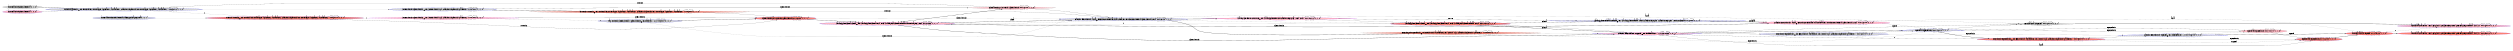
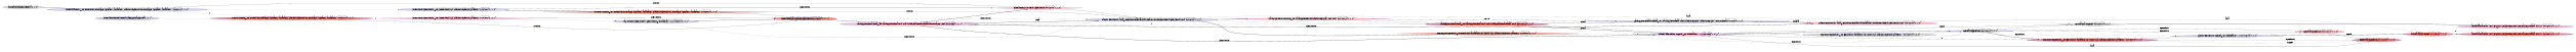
  digraph {
    rankdir=LR
    node [color=blue fillcolor=lightgrey shape=ellipse style=filled]
    edge [style=solid]
    n1 [fillcolor=lightpink label="Collection<ExecutionUnit> expected = new LinkedHashSet<>(1,1)@@@10@@@['1', '0', '1']" shape=diamond]
    n2 [label="expected.add(expectedUnit2)@@@11@@@['1', '1', '1']" shape=diamond]
    n3 [fillcolor=salmon label="expected.add(expectedUnit2)@@@18@@@['1', '1', '0']"]
    n4 [label="ExecutionUnit expectedUnit1 = new ExecutionUnit(\"actualName1\",new SQLUnit(\"sql1\",Collections.singletonList(\"parameter1\")))@@@12@@@['1', '0', '0']"]
    n5 [color=gray40 label="assertThat(actual,is(expected))@@@12@@@['0', '0', '1']" shape=diamond]
    n6 [fillcolor=salmon label="ExecutionUnit expectedUnit2 = new ExecutionUnit(\"actualName2\",new SQLUnit(\"sql2\",Collections.singletonList(\"parameter2\")))@@@15@@@['1', '1', '0']"]
    n7 [color=gray40 fillcolor=lightpink label="expected.add(expectedUnit1)@@@17@@@['1', '1', '0']"]
    n8 [color=purple fillcolor=salmon label="assertThat(actual,is(expected))@@@19@@@['1', '1', '0']"]
    n9 [label="Collection<ExecutionUnit> expected = new LinkedHashSet<>(2,1)@@@16@@@['1', '1', '0']" shape=diamond]
    n10 [fillcolor=lightpink label="assertThat(actual.iterator().next().getSqlUnit().getSqlRuntimeContext().getPrimaryKeysMetaData().size(),is(0))@@@13@@@['0', '0', '1']"]
    n11 [color=purple fillcolor=lightpink label="Collection<ExecutionUnit> actual = ExecutionContextBuilder.build(metaData,new RouteSQLRewriteResult(sqlRewriteUnits),mock())@@@13@@@['0', '1', '0']"]
    n12 [color=purple fillcolor=salmon label="assertThat(actual.iterator().next().getSqlUnit().getSqlRuntimeContext().getPrimaryKeysMetaData().size(),is(1))@@@20@@@['0', '1', '0']"]
    n13 [label="Map<RouteUnit,SQLRewriteUnit> sqlRewriteUnits = new HashMap<>(2,1)@@@5@@@['0', '0', '1']"]
    n14 [label="Collection<ExecutionUnit> actual = ExecutionContextBuilder.build(schema,new RouteSQLRewriteResult(sqlRewriteUnits),mock())@@@8@@@['1', '1', '1']"]
    n15 [fillcolor=salmon label="sqlRewriteUnits.put(routeUnit2,sqlRewriteUnit2)@@@6@@@['1', '1', '1']"]
    n16 [color=purple fillcolor=lightpink label="ShardingSphereResource resource = new ShardingSphereResource(Collections.emptyMap(),mock(),mock())@@@10@@@['0', '1', '0']" shape=diamond]
    n17 [color=gray40 fillcolor=salmon label="ExecutionUnit expectedUnit2 = new ExecutionUnit(\"actualName2\",new SQLUnit(\"sql2\",Collections.singletonList(\"parameter2\")))@@@9@@@['0', '0', '1']" shape=diamond]
    n18 [fillcolor=salmon label="ShardingSphereSchema schema = new ShardingSphereSchema(mock(),mock(),buildPhysicalSchemaMetaData(),mock())@@@11@@@['1', '1', '0']"]
    n19 [fillcolor=lightpink label="ShardingSphereSchema schema = new ShardingSphereSchema(mock(),mock(),buildPhysicalSchemaMetaDataWithoutPrimaryKey(),mock())@@@7@@@['1', '1', '1']"]
    n20 [color=gray40 fillcolor=lightpink label="sqlRewriteUnits.put(routeUnit1,sqlRewriteUnit1)@@@8@@@['1', '1', '0']" shape=diamond]
    n21 [label="assertBuildRouteSQLRewriteResultWithEmptyPrimaryKeyMeta['0', '0', '1']"]
    n22 [fillcolor=salmon label="RouteUnit routeUnit2 = new RouteUnit(new RouteMapper(\"logicName2\",\"actualName2\"),Collections.singletonList(new RouteMapper(\"logicName2\",\"actualName2\")))@@@3@@@['0', '0', '1']"]
    n23 [color=purple fillcolor=lightpink label="SQLRewriteUnit sqlRewriteUnit2 = new SQLRewriteUnit(\"sql2\",Collections.singletonList(\"parameter2\"))@@@4@@@['0', '0', '1']" shape=diamond]
    n24 [label="SQLRewriteUnit sqlRewriteUnit1 = new SQLRewriteUnit(\"sql1\",Collections.singletonList(\"parameter1\"))@@@4@@@['1', '1', '0']"]
    n25 [color=gray40 fillcolor=salmon label="RouteUnit routeUnit2 = new RouteUnit(new RouteMapper(\"logicName2\",\"actualName2\"),Collections.singletonList(new RouteMapper(\"logicName1\",\"actualName1\")))@@@5@@@['1', '1', '0']" shape=diamond]
    n26 [label="ShardingSphereMetaData metaData = new ShardingSphereMetaData(\"name\",Collections.emptyList(),Collections.emptyList(),resource,schema)@@@12@@@['0', '1', '0']" shape=diamond]
    n27 [color=gray40 label="assertBuildRouteSQLRewriteResult['0', '1', '0']"]
    n28 [label="RouteUnit routeUnit1 = new RouteUnit(new RouteMapper(\"logicName1\",\"actualName1\"),Collections.singletonList(new RouteMapper(\"logicName1\",\"actualName1\")))@@@3@@@['1', '1', '0']"]
-   n29 [fillcolor=lightpink label="assertBuildRouteSQLRewriteResult['1', '0', '0']"]
    n1 -> n2 [style=bold]
    n1 -> n3 [label=actual]
    n1 -> n4
    n1 -> n5 [label=expected]
    n2 -> n5
    n2 -> n6 [style=bold]
    n2 -> n7 [label=expectedUnit2]
    n2 -> n7 [label=expectedUnit1]
-   n3 -> n8 [style=bold]
    n4 -> n2
    n4 -> n9 [label=expectedUnit1 style=dashed]
    n5 -> n10 [style=bold]
    n6 -> n1 [label=0]
    n6 -> n3 [label=expected style=dashed]
    n6 -> n3 [label=expectedUnit2]
    n6 -> n9
    n7 -> n3
    n8 -> n10 [label=0 style=dashed]
    n8 -> n12 [style=bold]
    n9 -> n7 [style=dashed]
    n9 -> n8 [label=expected style=bold]
    n11 -> n2 [style=dashed]
    n11 -> n8 [label=actual style=dashed]
    n13 -> n14 [label=sqlRewriteUnits style=dashed]
    n13 -> n15 [style=bold]
    n14 -> n5 [label=actual style=dashed]
    n14 -> n16 [style=bold]
    n14 -> n17 [style=bold]
    n14 -> n18 [style=dashed]
    n15 -> n14 [label=sqlRewriteUnit2 style=dashed]
    n15 -> n19 [style=bold]
    n16 -> n18
    n16 -> n26 [label=resource]
    n17 -> n1 [style=dashed]
    n17 -> n2 [label=expectedUnit2 style=dashed]
    n18 -> n1 [label=schema style=bold]
    n18 -> n1
    n18 -> n19 [label=0 style=dashed]
    n18 -> n26 [label=schema]
    n18 -> n26 [style=dashed]
    n19 -> n1 [label=sqlRewriteUnits style=bold]
    n19 -> n11 [label=sqlRewriteUnits style=bold]
    n19 -> n14 [label=schema style=bold]
    n19 -> n14 [style=dashed]
    n19 -> n20 [style=bold]
    n20 -> n14
    n21 -> n22 [style=dashed]
    n22 -> n15 [label=routeUnit2]
    n22 -> n23 [style=dashed]
    n23 -> n13 [style=dashed]
    n23 -> n15 [label=sqlRewriteUnit2]
    n24 -> n20 [label=sqlRewriteUnit1]
    n24 -> n25 [style=bold]
    n25 -> n14 [label=routeUnit2]
    n25 -> n15
    n26 -> n11 [label=metaData style=bold]
    n26 -> n11 [style=dashed]
    n27 -> n28 [style=bold]
    n28 -> n20 [label=routeUnit1]
    n28 -> n22 [label=0 style=dashed]
    n28 -> n24 [style=dashed]
-   n29 -> n28
  }
